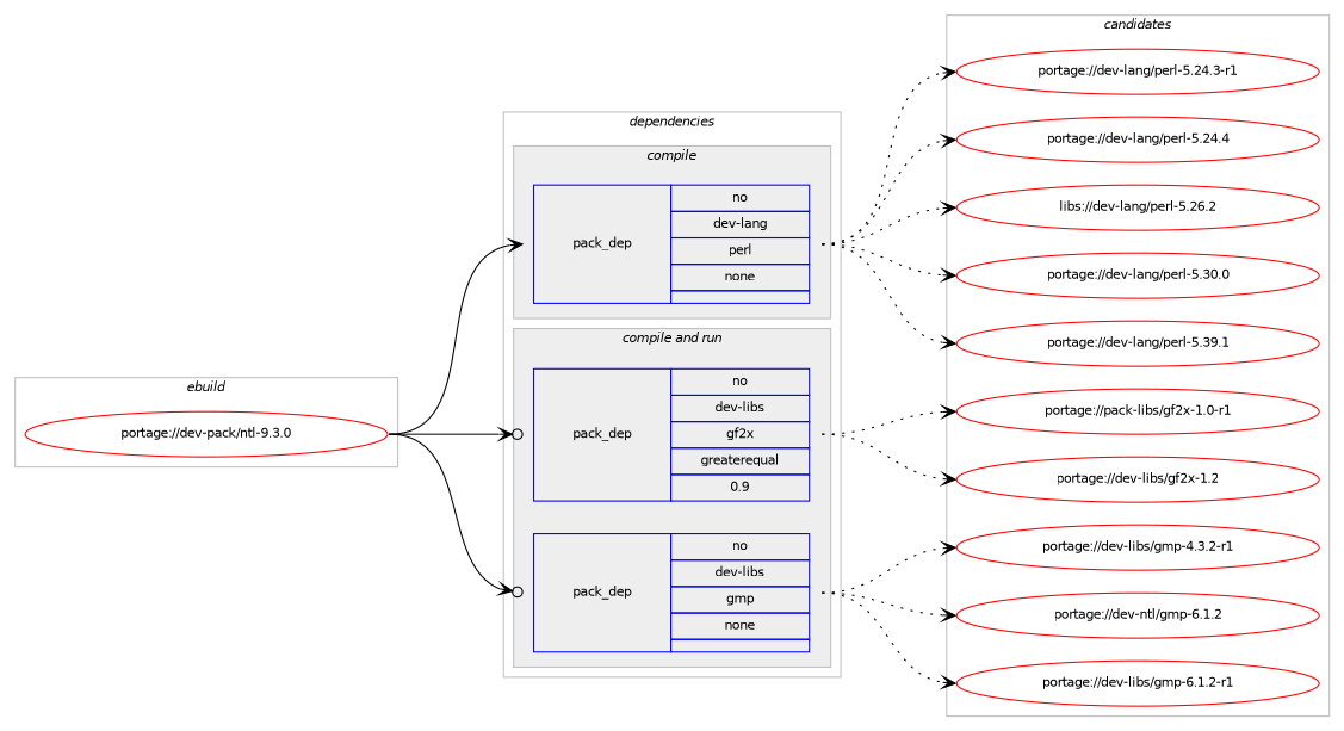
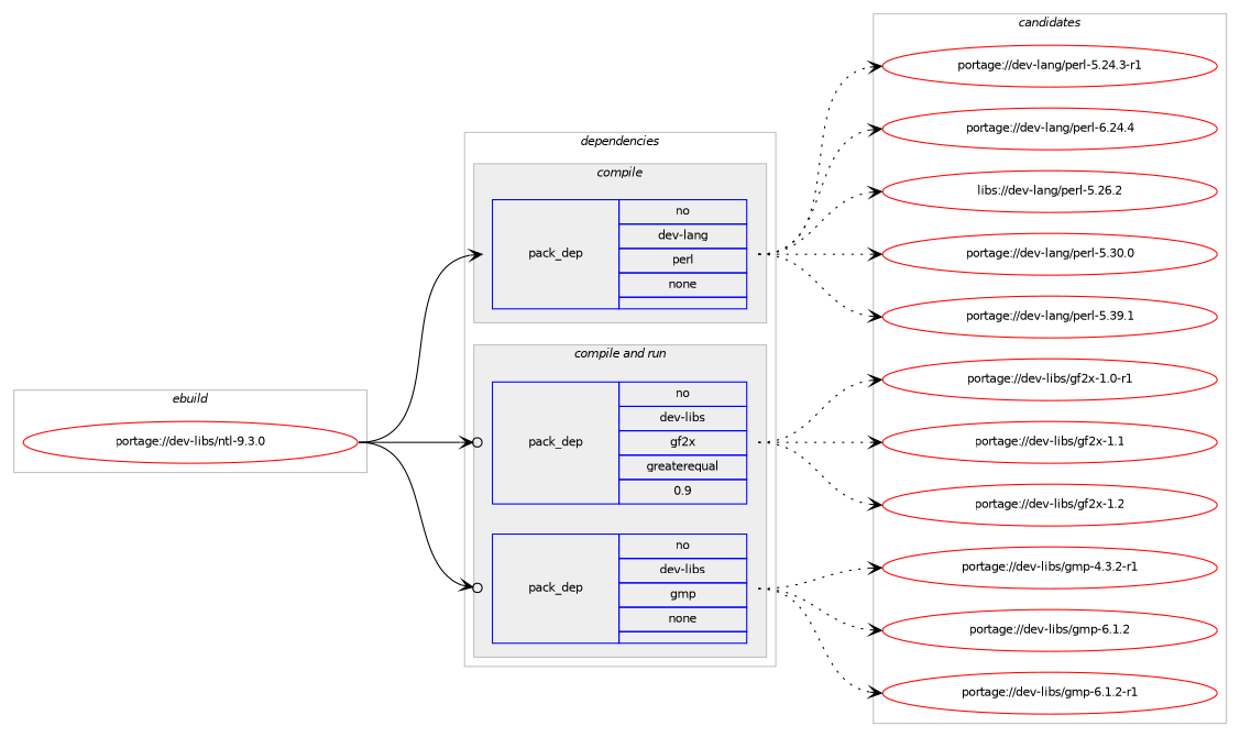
  digraph {
    compound=true
    concentrate=true
    fontname=Helvetica
    fontsize=10
    newrank=true
    rankdir=LR
    ranksep=1.5
    node [color=red fontname=Helvetica fontsize=10]
    edge [arrowhead=vee headport=w style=dotted tailport=e weight=100]
-   n1 [label="portage://dev-pack/ntl-9.3.0" width=4]
+   n1 [label="portage://dev-libs/ntl-9.3.0" width=4]
    n2 [color=blue label=<<TABLE BORDER="0" CELLBORDER="1" CELLSPACING="0" CELLPADDING="4" WIDTH="220"><TR><TD ROWSPAN="6" CELLPADDING="30">pack_dep</TD></TR><TR><TD WIDTH="110">no</TD></TR><TR><TD>dev-lang</TD></TR><TR><TD>perl</TD></TR><TR><TD>none</TD></TR><TR><TD></TD></TR></TABLE>> shape=none]
    n3 [color=blue label=<<TABLE BORDER="0" CELLBORDER="1" CELLSPACING="0" CELLPADDING="4" WIDTH="220"><TR><TD ROWSPAN="6" CELLPADDING="30">pack_dep</TD></TR><TR><TD WIDTH="110">no</TD></TR><TR><TD>dev-libs</TD></TR><TR><TD>gf2x</TD></TR><TR><TD>greaterequal</TD></TR><TR><TD>0.9</TD></TR></TABLE>> shape=none]
    n4 [color=blue label=<<TABLE BORDER="0" CELLBORDER="1" CELLSPACING="0" CELLPADDING="4" WIDTH="220"><TR><TD ROWSPAN="6" CELLPADDING="30">pack_dep</TD></TR><TR><TD WIDTH="110">no</TD></TR><TR><TD>dev-libs</TD></TR><TR><TD>gmp</TD></TR><TR><TD>none</TD></TR><TR><TD></TD></TR></TABLE>> shape=none]
    n5 [label="portage://dev-lang/perl-5.24.3-r1" width=4]
-   n6 [label="portage://dev-lang/perl-5.24.4" width=4]
+   n6 [label="portage://dev-lang/perl-6.24.4" width=4]
    n7 [label="libs://dev-lang/perl-5.26.2" width=4]
    n8 [label="portage://dev-lang/perl-5.30.0" width=4]
    n9 [label="portage://dev-lang/perl-5.39.1" width=4]
-   n10 [label="portage://pack-libs/gf2x-1.0-r1" width=4]
+   n10 [label="portage://dev-libs/gf2x-1.0-r1" width=4]
+   n11 [label="portage://dev-libs/gf2x-1.1" width=4]
    n12 [label="portage://dev-libs/gf2x-1.2" width=4]
    n13 [label="portage://dev-libs/gmp-4.3.2-r1" width=4]
-   n14 [label="portage://dev-ntl/gmp-6.1.2" width=4]
+   n14 [label="portage://dev-libs/gmp-6.1.2" width=4]
    n15 [label="portage://dev-libs/gmp-6.1.2-r1" width=4]
    subgraph cluster_1 {
      color=gray
      label=<<i>ebuild</i>>
      rank=same
      n1
    }
    subgraph cluster_2 {
      color=gray
      label=<<i>dependencies</i>>
      subgraph cluster_3 {
        color=gray
        fillcolor="#eeeeee"
        label=<<i>compile</i>>
        style=filled
        subgraph sub_4 {
          color=gray
          fillcolor="#eeeeee"
          label=<<i>compile</i>>
          style=filled
          n2
        }
      }
      subgraph cluster_5 {
        color=gray
        fillcolor="#eeeeee"
        label=<<i>compile and run</i>>
        style=filled
        subgraph sub_6 {
          color=gray
          fillcolor="#eeeeee"
          label=<<i>compile and run</i>>
          style=filled
          n3
        }
        subgraph sub_7 {
          color=gray
          fillcolor="#eeeeee"
          label=<<i>compile and run</i>>
          style=filled
          n4
        }
      }
      subgraph cluster_8 {
        color=gray
        fillcolor="#eeeeee"
        label=<<i>run</i>>
        style=filled
      }
    }
    subgraph cluster_9 {
      color=gray
      label=<<i>candidates</i>>
      rank=same
      subgraph sub_10 {
        color=black
        label=<<i>candidates</i>>
        nodesep=1
        rank=same
        n5
        n6
        n7
        n8
        n9
      }
      subgraph sub_11 {
        color=black
        label=<<i>candidates</i>>
        nodesep=1
        rank=same
        n10
+       n11
        n12
      }
      subgraph sub_12 {
        color=black
        label=<<i>candidates</i>>
        nodesep=1
        rank=same
        n13
        n14
        n15
      }
    }
    n1 -> n2 [style=solid weight=20]
    n1 -> n3 [arrowhead=odotvee style=solid weight=20]
    n1 -> n4 [arrowhead=odotvee style=solid weight=20]
    n2 -> n5
    n2 -> n6
    n2 -> n7
    n2 -> n8
    n2 -> n9
    n3 -> n10
+   n3 -> n11
    n3 -> n12
    n4 -> n13
    n4 -> n14
    n4 -> n15
  }
